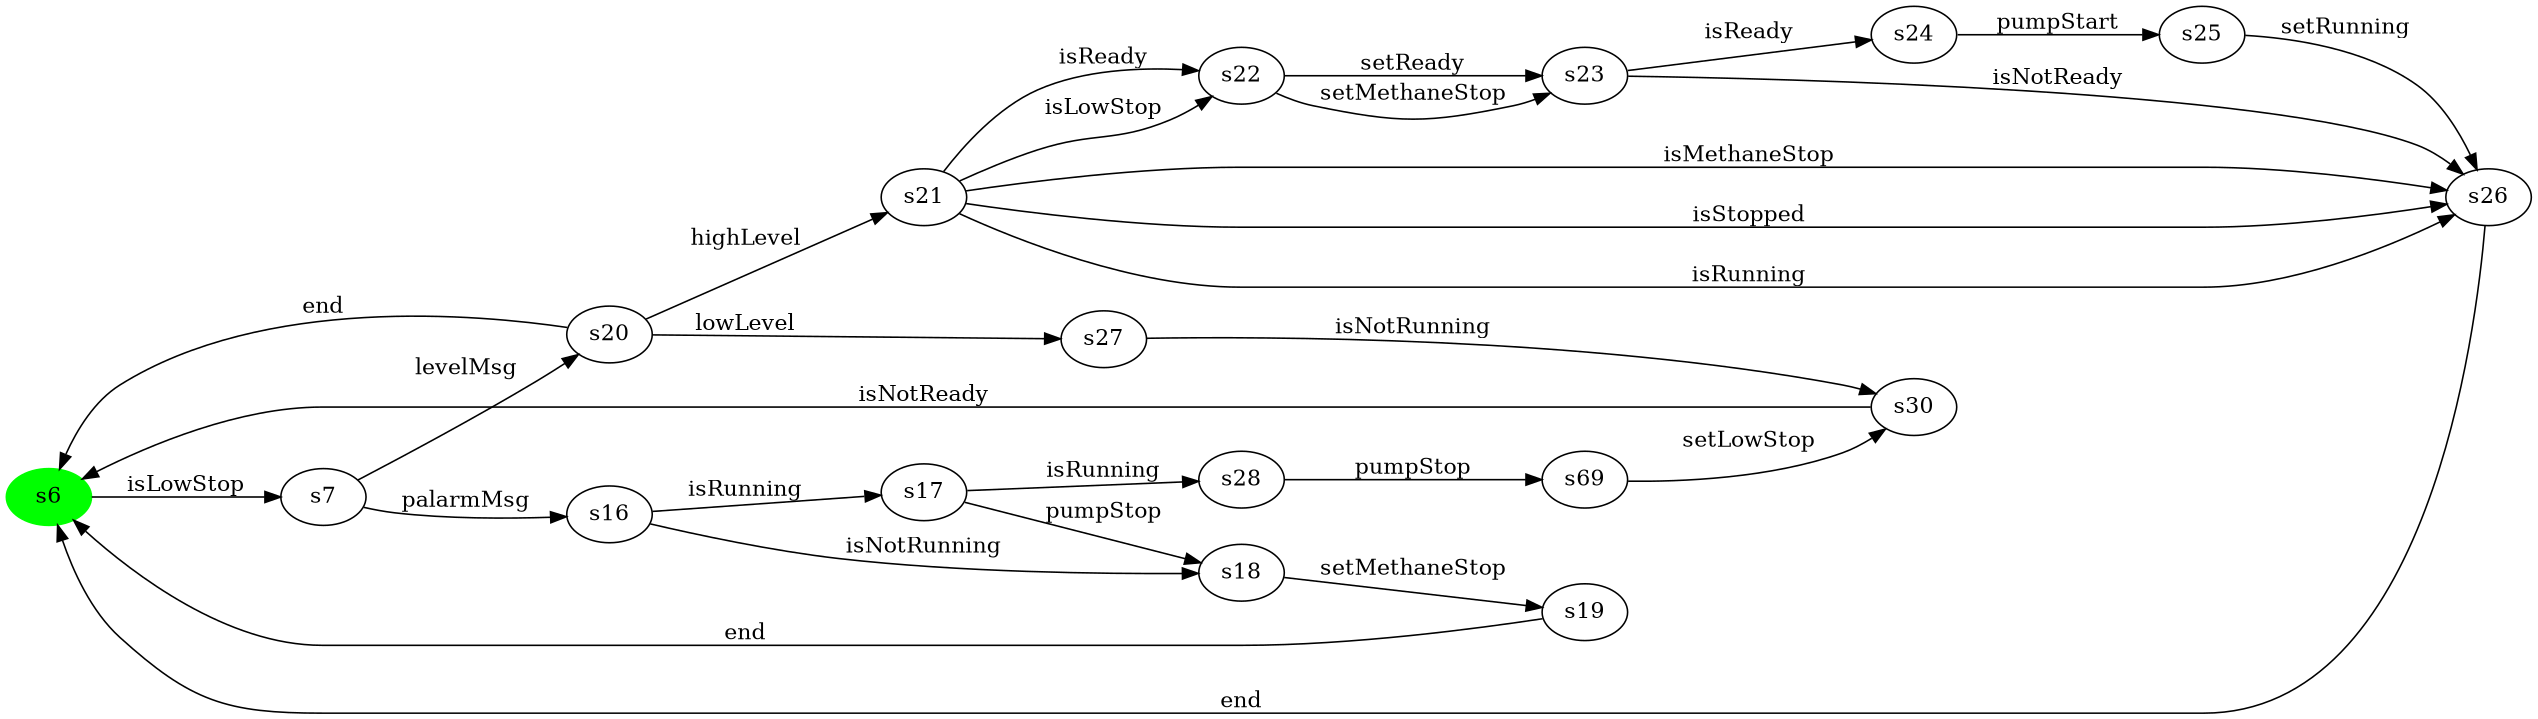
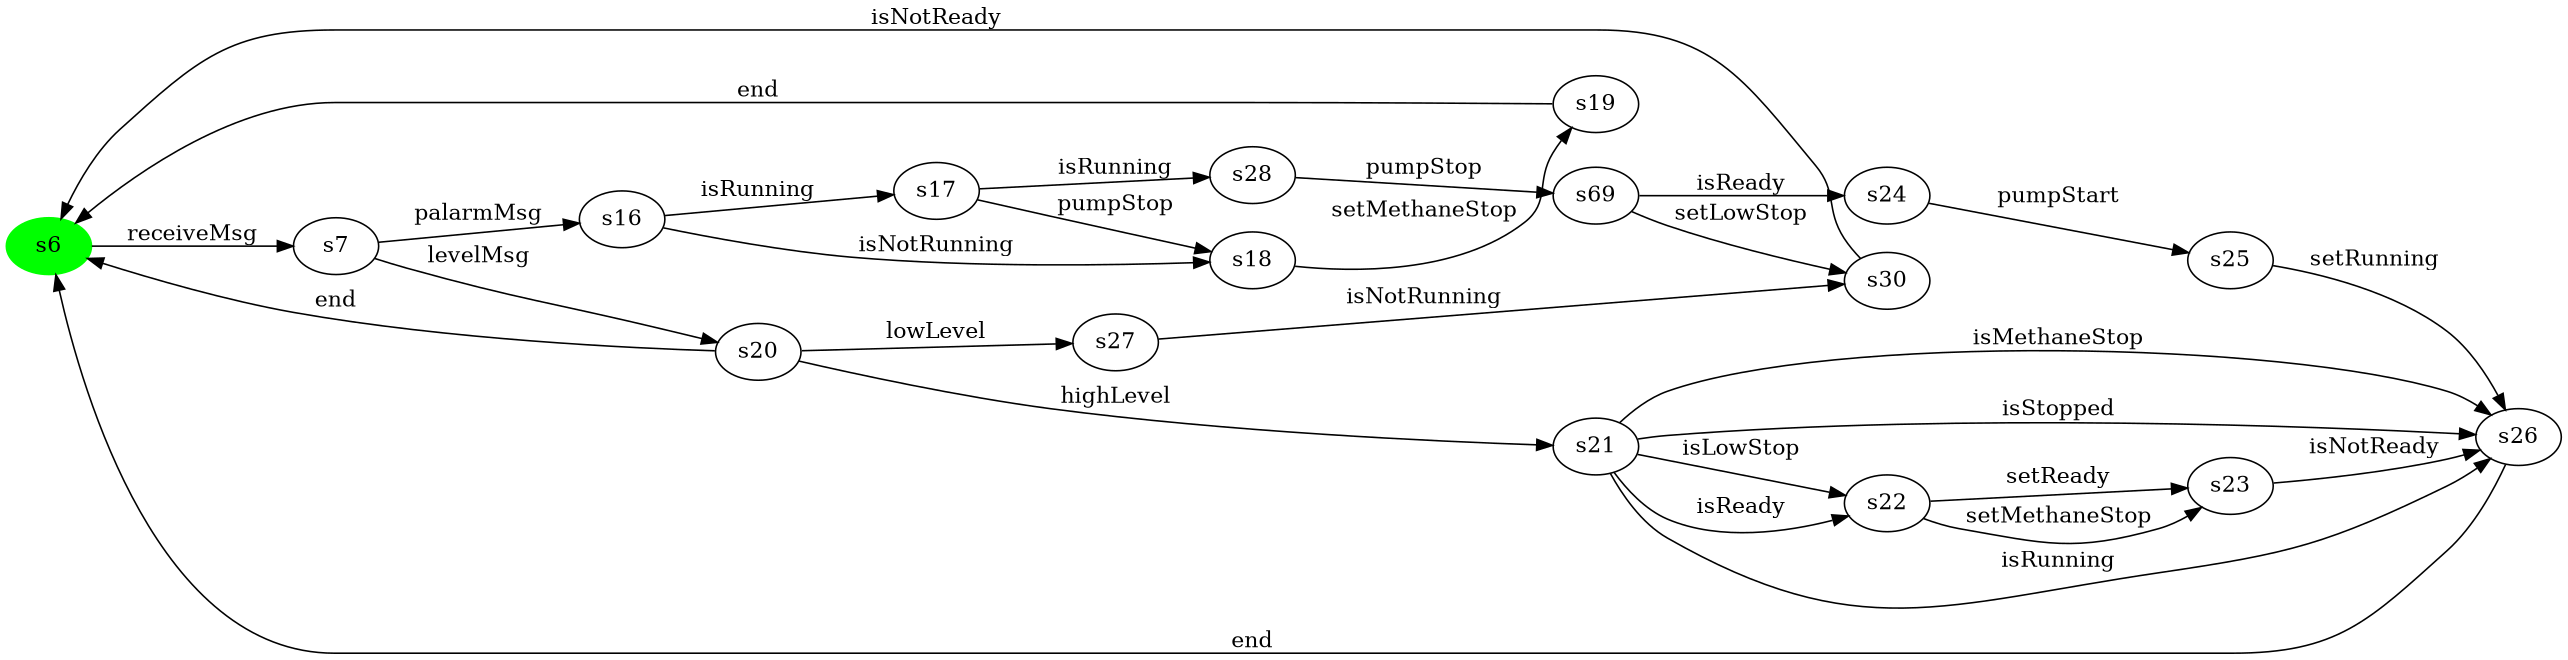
  digraph {
    rankdir=LR
    n1 [color=green label=s6 style=filled]
    n2 [label=s7]
    n3 [label=s16]
    n4 [label=s20]
    n5 [label=s17]
    n6 [label=s18]
    n7 [label=s21]
    n8 [label=s27]
    n9 [label=s28]
    n10 [label=s19]
    n11 [label=s22]
    n12 [label=s26]
    n13 [label=s30]
    n14 [label=s23]
    n15 [label=s69]
    n16 [label=s24]
    n17 [label=s25]
-   n1 -> n2 [label=" isLowStop "]
+   n1 -> n2 [label=" receiveMsg "]
    n2 -> n3 [label=" palarmMsg "]
    n2 -> n4 [label=" levelMsg "]
    n3 -> n5 [label=" isRunning "]
    n3 -> n6 [label=" isNotRunning "]
    n4 -> n1 [label=" end "]
    n4 -> n7 [label=" highLevel "]
    n4 -> n8 [label=" lowLevel "]
    n5 -> n6 [label=" pumpStop "]
    n5 -> n9 [label=" isRunning "]
    n6 -> n10 [label=" setMethaneStop "]
    n7 -> n11 [label=" isReady "]
    n7 -> n11 [label=" isLowStop "]
    n7 -> n12 [label=" isMethaneStop "]
    n7 -> n12 [label=" isStopped "]
    n7 -> n12 [label=" isRunning "]
    n8 -> n13 [label=" isNotRunning "]
    n9 -> n15 [label=" pumpStop "]
    n10 -> n1 [label=" end "]
    n11 -> n14 [label=" setReady "]
    n11 -> n14 [label=" setMethaneStop "]
    n12 -> n1 [label=" end "]
    n13 -> n1 [label=" isNotReady "]
    n14 -> n12 [label=" isNotReady "]
-   n14 -> n16 [label=" isReady "]
+   n15 -> n16 [label=" isReady "]
    n15 -> n13 [label=" setLowStop "]
    n16 -> n17 [label=" pumpStart "]
    n17 -> n12 [label=" setRunning "]
  }
